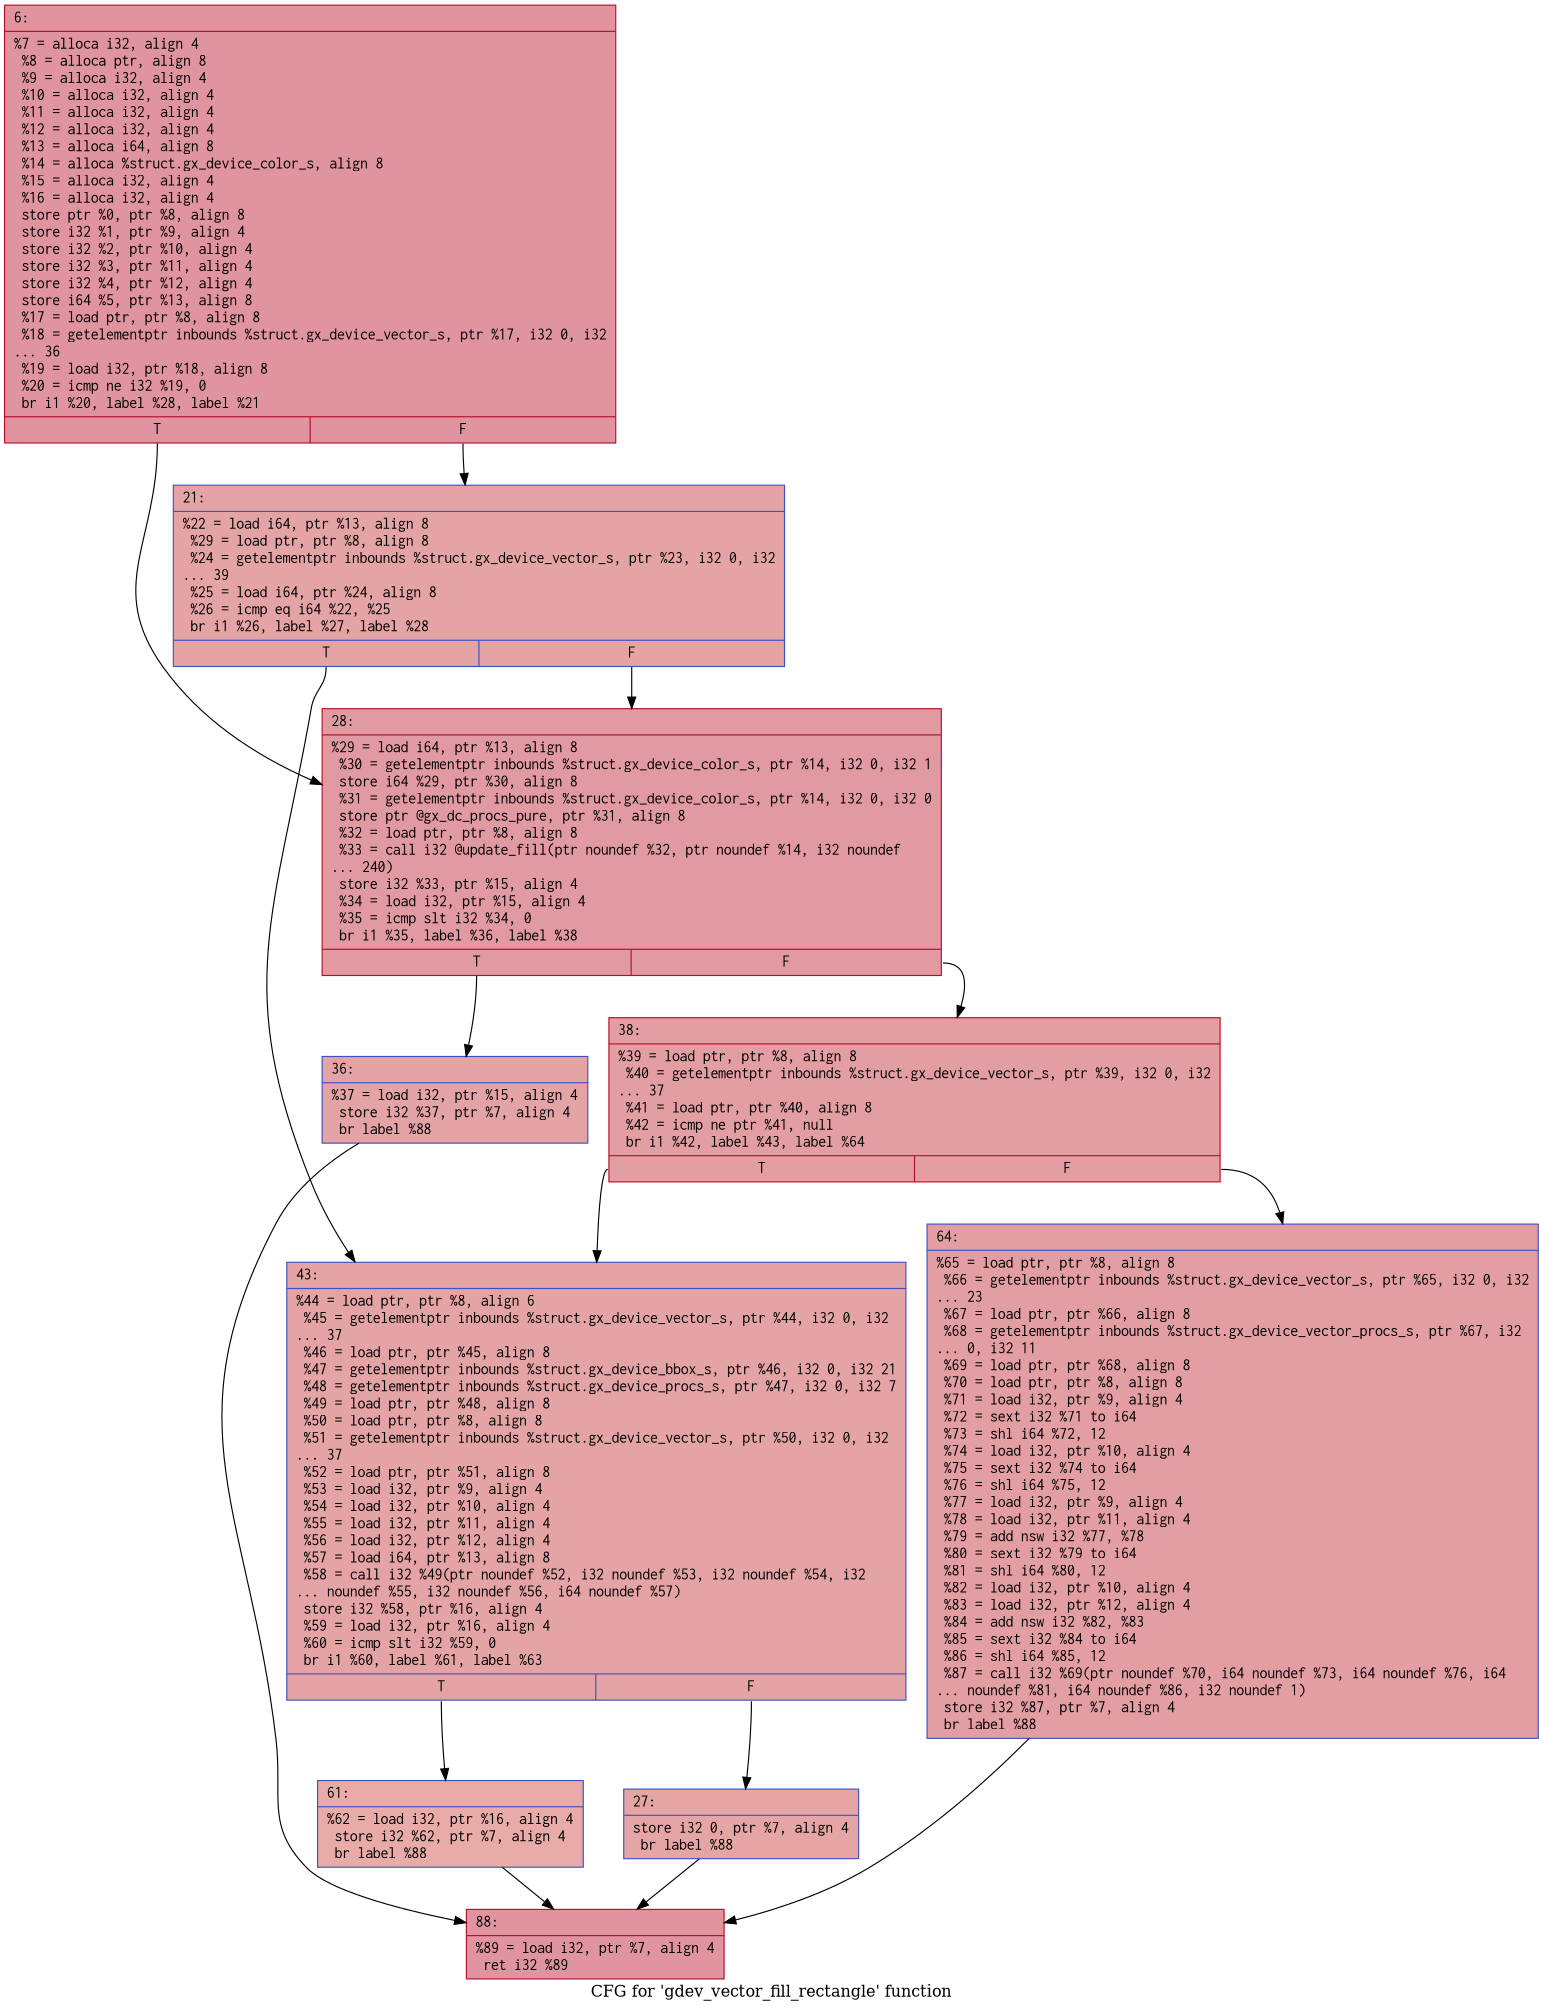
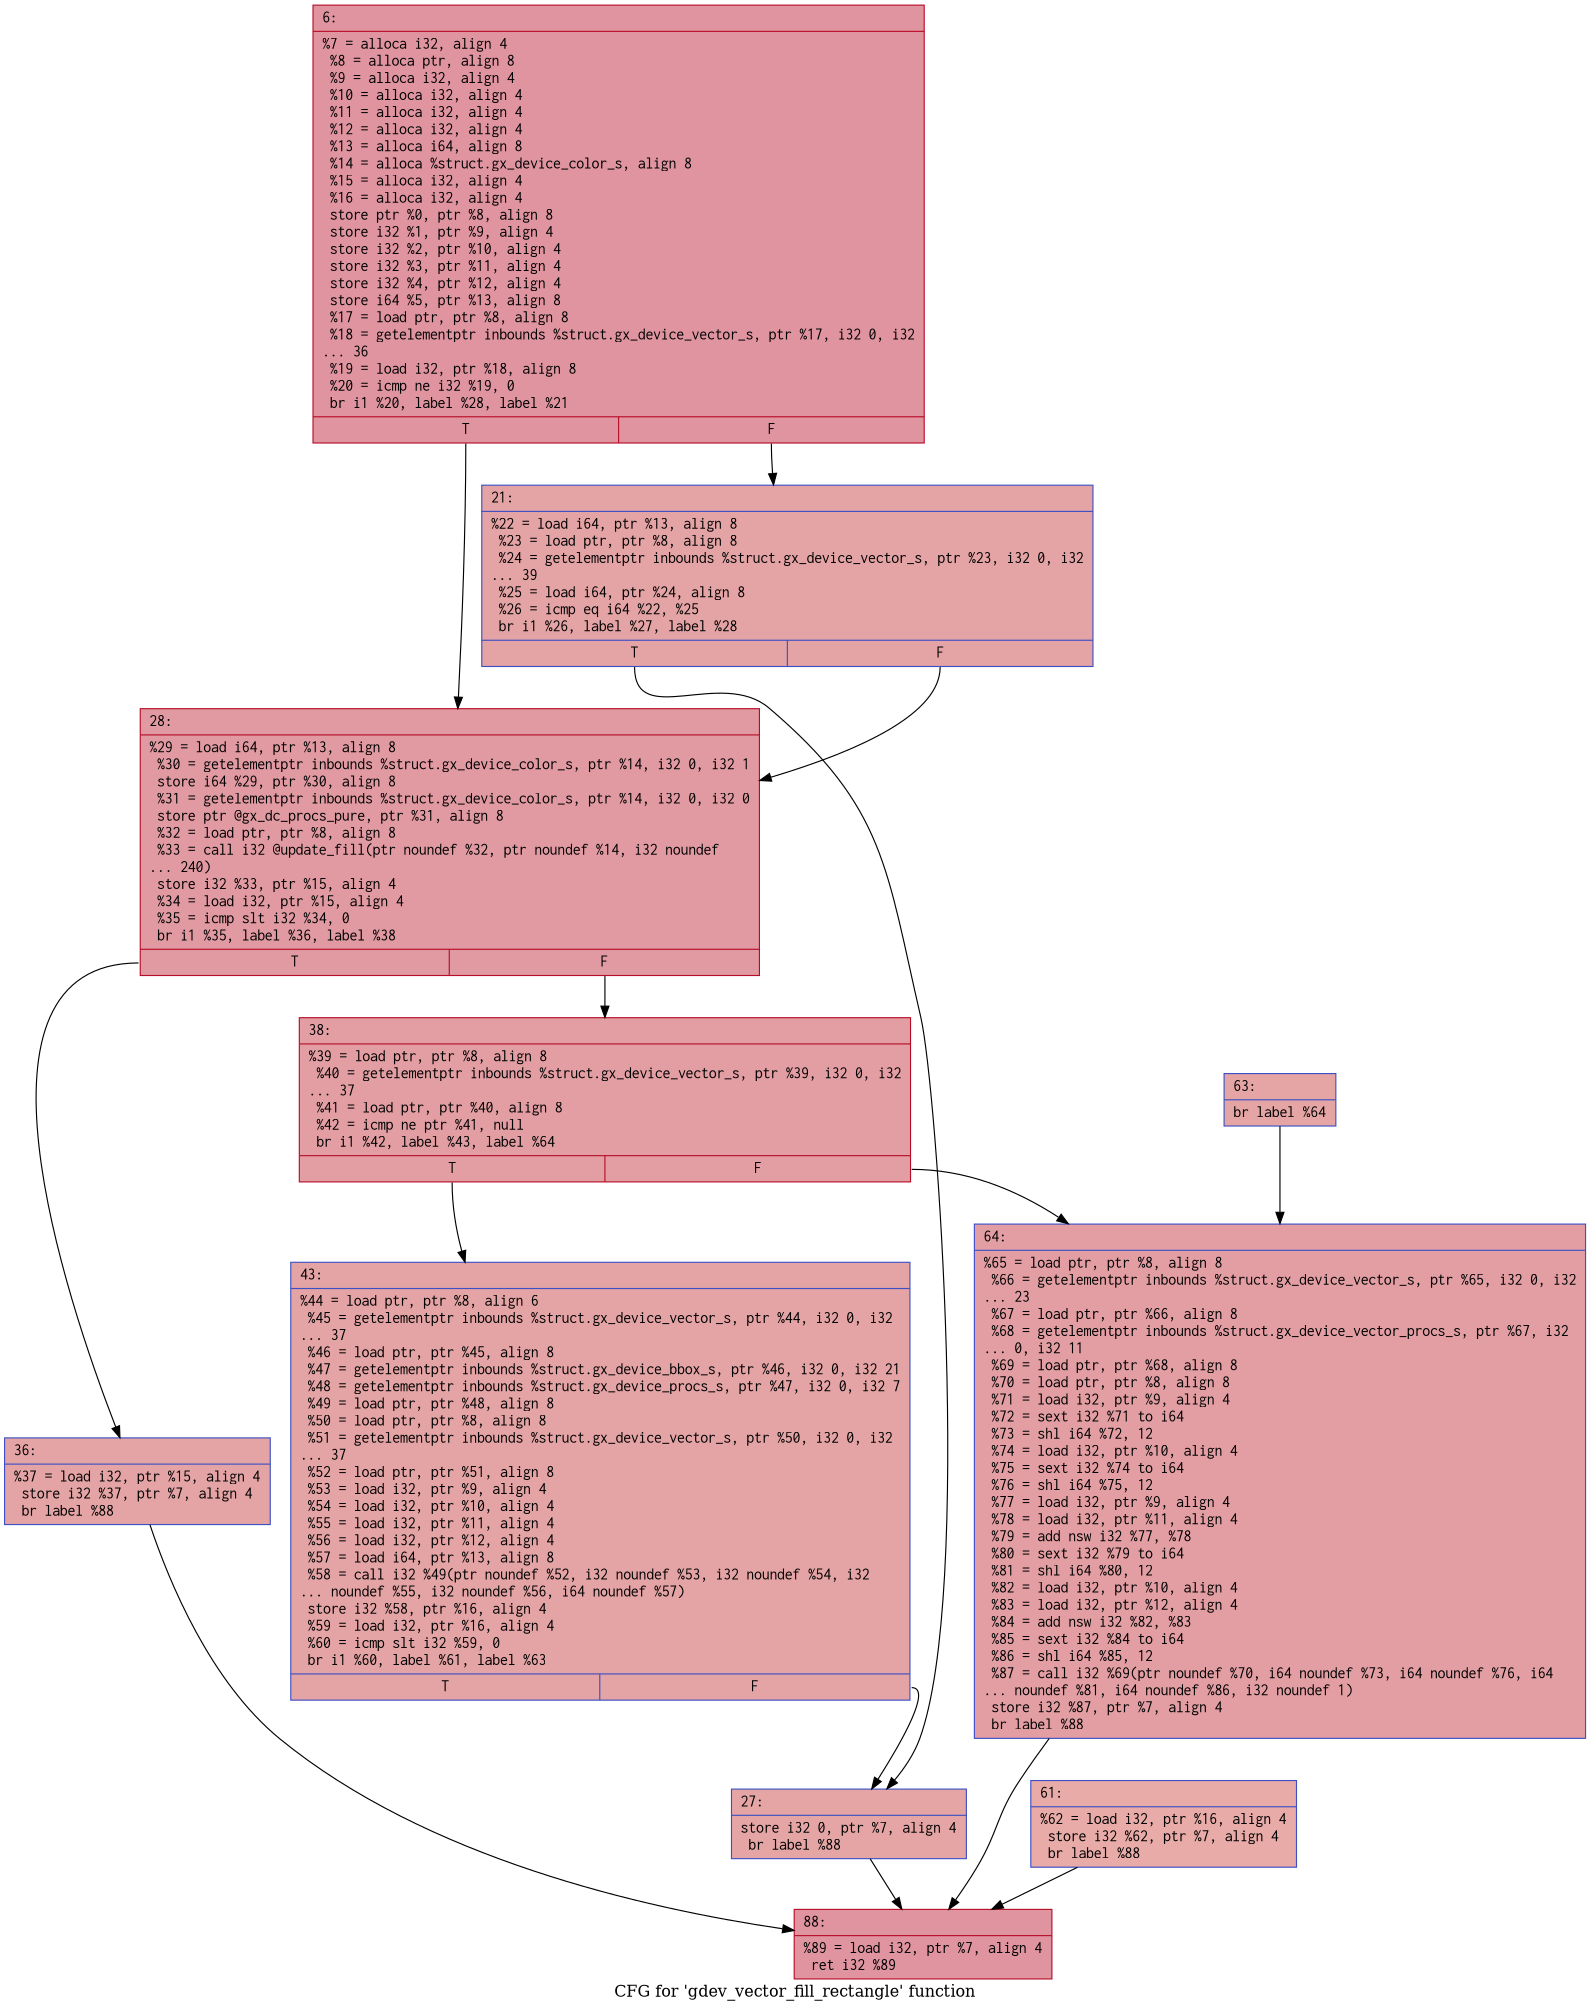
  digraph {
    label="CFG for 'gdev_vector_fill_rectangle' function"
    node [color="#3d50c3ff" fillcolor="#c32e3170" fontname=Courier shape=record style=filled]
    n1 [color="#b70d28ff" fillcolor="#b70d2870" label="{6:\l|  %7 = alloca i32, align 4\l  %8 = alloca ptr, align 8\l  %9 = alloca i32, align 4\l  %10 = alloca i32, align 4\l  %11 = alloca i32, align 4\l  %12 = alloca i32, align 4\l  %13 = alloca i64, align 8\l  %14 = alloca %struct.gx_device_color_s, align 8\l  %15 = alloca i32, align 4\l  %16 = alloca i32, align 4\l  store ptr %0, ptr %8, align 8\l  store i32 %1, ptr %9, align 4\l  store i32 %2, ptr %10, align 4\l  store i32 %3, ptr %11, align 4\l  store i32 %4, ptr %12, align 4\l  store i64 %5, ptr %13, align 8\l  %17 = load ptr, ptr %8, align 8\l  %18 = getelementptr inbounds %struct.gx_device_vector_s, ptr %17, i32 0, i32\l... 36\l  %19 = load i32, ptr %18, align 8\l  %20 = icmp ne i32 %19, 0\l  br i1 %20, label %28, label %21\l|{<s0>T|<s1>F}}"]
    n2 [color="#b70d28ff" fillcolor="#bb1b2c70" label="{28:\l|  %29 = load i64, ptr %13, align 8\l  %30 = getelementptr inbounds %struct.gx_device_color_s, ptr %14, i32 0, i32 1\l  store i64 %29, ptr %30, align 8\l  %31 = getelementptr inbounds %struct.gx_device_color_s, ptr %14, i32 0, i32 0\l  store ptr @gx_dc_procs_pure, ptr %31, align 8\l  %32 = load ptr, ptr %8, align 8\l  %33 = call i32 @update_fill(ptr noundef %32, ptr noundef %14, i32 noundef\l... 240)\l  store i32 %33, ptr %15, align 4\l  %34 = load i32, ptr %15, align 4\l  %35 = icmp slt i32 %34, 0\l  br i1 %35, label %36, label %38\l|{<s0>T|<s1>F}}"]
-   n3 [label="{21:\l|  %22 = load i64, ptr %13, align 8\l  %29 = load ptr, ptr %8, align 8\l  %24 = getelementptr inbounds %struct.gx_device_vector_s, ptr %23, i32 0, i32\l... 39\l  %25 = load i64, ptr %24, align 8\l  %26 = icmp eq i64 %22, %25\l  br i1 %26, label %27, label %28\l|{<s0>T|<s1>F}}"]
+   n3 [label="{21:\l|  %22 = load i64, ptr %13, align 8\l  %23 = load ptr, ptr %8, align 8\l  %24 = getelementptr inbounds %struct.gx_device_vector_s, ptr %23, i32 0, i32\l... 39\l  %25 = load i64, ptr %24, align 8\l  %26 = icmp eq i64 %22, %25\l  br i1 %26, label %27, label %28\l|{<s0>T|<s1>F}}"]
    n4 [label="{36:\l|  %37 = load i32, ptr %15, align 4\l  store i32 %37, ptr %7, align 4\l  br label %88\l}"]
    n5 [color="#b70d28ff" fillcolor="#be242e70" label="{38:\l|  %39 = load ptr, ptr %8, align 8\l  %40 = getelementptr inbounds %struct.gx_device_vector_s, ptr %39, i32 0, i32\l... 37\l  %41 = load ptr, ptr %40, align 8\l  %42 = icmp ne ptr %41, null\l  br i1 %42, label %43, label %64\l|{<s0>T|<s1>F}}"]
    n6 [fillcolor="#c5333470" label="{27:\l|  store i32 0, ptr %7, align 4\l  br label %88\l}"]
    n7 [color="#b70d28ff" fillcolor="#b70d2870" label="{88:\l|  %89 = load i32, ptr %7, align 4\l  ret i32 %89\l}"]
    n8 [label="{43:\l|  %44 = load ptr, ptr %8, align 6\l  %45 = getelementptr inbounds %struct.gx_device_vector_s, ptr %44, i32 0, i32\l... 37\l  %46 = load ptr, ptr %45, align 8\l  %47 = getelementptr inbounds %struct.gx_device_bbox_s, ptr %46, i32 0, i32 21\l  %48 = getelementptr inbounds %struct.gx_device_procs_s, ptr %47, i32 0, i32 7\l  %49 = load ptr, ptr %48, align 8\l  %50 = load ptr, ptr %8, align 8\l  %51 = getelementptr inbounds %struct.gx_device_vector_s, ptr %50, i32 0, i32\l... 37\l  %52 = load ptr, ptr %51, align 8\l  %53 = load i32, ptr %9, align 4\l  %54 = load i32, ptr %10, align 4\l  %55 = load i32, ptr %11, align 4\l  %56 = load i32, ptr %12, align 4\l  %57 = load i64, ptr %13, align 8\l  %58 = call i32 %49(ptr noundef %52, i32 noundef %53, i32 noundef %54, i32\l... noundef %55, i32 noundef %56, i64 noundef %57)\l  store i32 %58, ptr %16, align 4\l  %59 = load i32, ptr %16, align 4\l  %60 = icmp slt i32 %59, 0\l  br i1 %60, label %61, label %63\l|{<s0>T|<s1>F}}"]
    n9 [fillcolor="#be242e70" label="{64:\l|  %65 = load ptr, ptr %8, align 8\l  %66 = getelementptr inbounds %struct.gx_device_vector_s, ptr %65, i32 0, i32\l... 23\l  %67 = load ptr, ptr %66, align 8\l  %68 = getelementptr inbounds %struct.gx_device_vector_procs_s, ptr %67, i32\l... 0, i32 11\l  %69 = load ptr, ptr %68, align 8\l  %70 = load ptr, ptr %8, align 8\l  %71 = load i32, ptr %9, align 4\l  %72 = sext i32 %71 to i64\l  %73 = shl i64 %72, 12\l  %74 = load i32, ptr %10, align 4\l  %75 = sext i32 %74 to i64\l  %76 = shl i64 %75, 12\l  %77 = load i32, ptr %9, align 4\l  %78 = load i32, ptr %11, align 4\l  %79 = add nsw i32 %77, %78\l  %80 = sext i32 %79 to i64\l  %81 = shl i64 %80, 12\l  %82 = load i32, ptr %10, align 4\l  %83 = load i32, ptr %12, align 4\l  %84 = add nsw i32 %82, %83\l  %85 = sext i32 %84 to i64\l  %86 = shl i64 %85, 12\l  %87 = call i32 %69(ptr noundef %70, i64 noundef %73, i64 noundef %76, i64\l... noundef %81, i64 noundef %86, i32 noundef 1)\l  store i32 %87, ptr %7, align 4\l  br label %88\l}"]
    n10 [fillcolor="#cc403a70" label="{61:\l|  %62 = load i32, ptr %16, align 4\l  store i32 %62, ptr %7, align 4\l  br label %88\l}"]
+   n11 [fillcolor="#c5333470" label="{63:\l|  br label %64\l}"]
    n1 -> n2 [tailport=s0]
    n1 -> n3 [tailport=s1]
    n2 -> n4 [tailport=s0]
    n2 -> n5 [tailport=s1]
    n3 -> n2 [tailport=s1]
-   n3 -> n8 [tailport=s0]
+   n3 -> n6 [tailport=s0]
    n4 -> n7
    n5 -> n8 [tailport=s0]
    n5 -> n9 [tailport=s1]
    n6 -> n7
    n8 -> n6 [tailport=s1]
-   n8 -> n10 [tailport=s0]
    n9 -> n7
    n10 -> n7
+   n11 -> n9
  }
